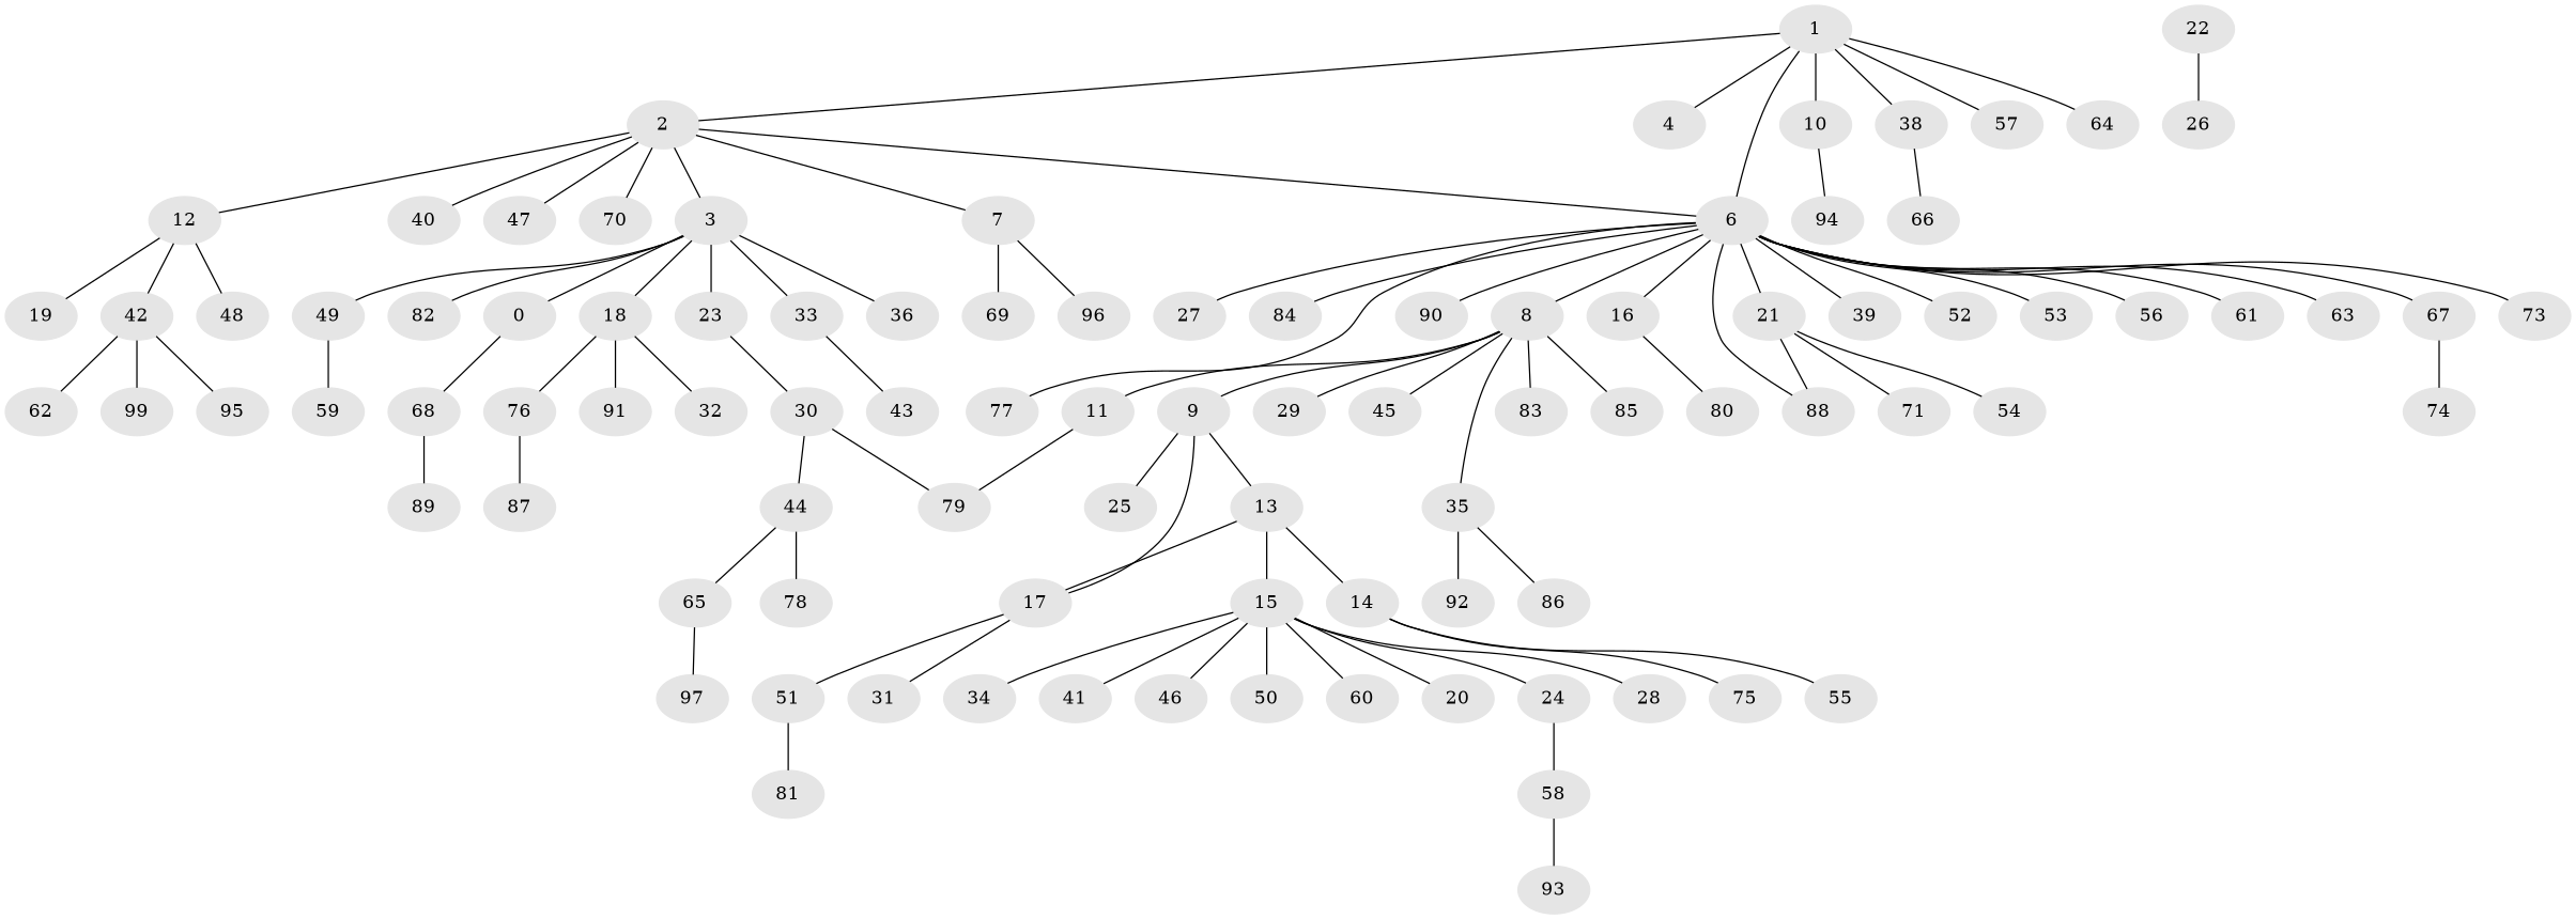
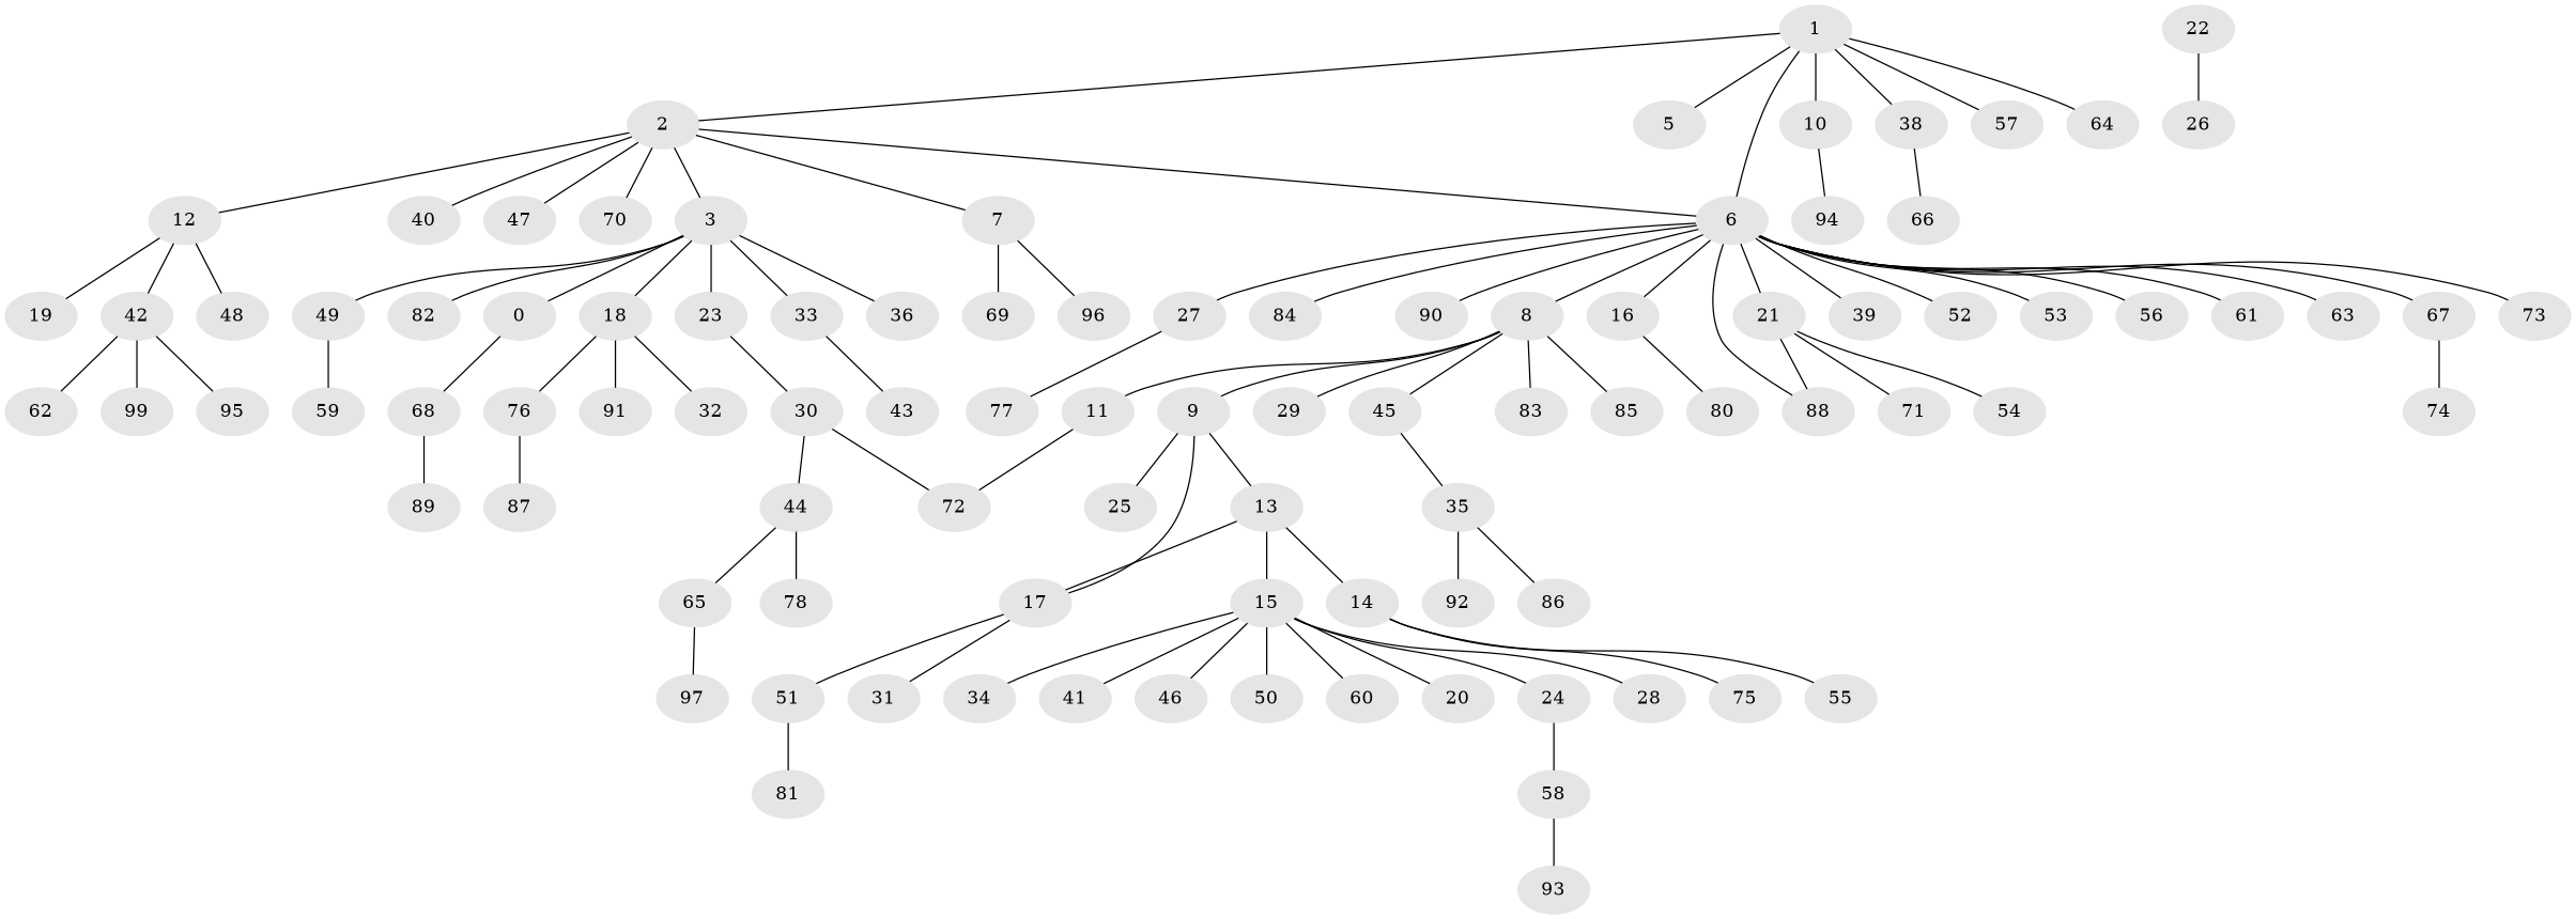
  graph {
    node [color=gray90 style=filled]
    1
    2
-   5 [label=4]
+   5
    6
    10
    38
    57
    64
    3
    7
    12
    40
    47
    70
    8
    16
    21
    27
    39
    52
    53
    56
    61
    63
    67
    73
    77
    84
    88
    90
    94
    66
    n33 [label=0]
    18
    23
    33
    36
    49
    82
    69
    96
    19
    42
    48
    68
    32
    76
    91
    30
    43
    59
    89
    9
    11
    29
    35
    45
    83
    85
    80
    54
    71
    22
    26
    74
    13
    17
    25
-   72 [label=79]
+   72
    86
    92
    14
    15
    31
    51
    62
    n77 [label=99]
    95
    55
    75
    20
    24
    28
    34
    41
    46
    50
    60
    58
    81
    87
    44
    93
    65
    78
    97
    1 -- 2
    1 -- 5
    1 -- 6
    1 -- 10
    1 -- 38
    1 -- 57
    1 -- 64
    2 -- 6
    2 -- 3
    2 -- 7
    2 -- 12
    2 -- 40
    2 -- 47
    2 -- 70
    6 -- 8
    6 -- 16
    6 -- 21
    6 -- 27
    6 -- 39
    6 -- 52
    6 -- 53
    6 -- 56
    6 -- 61
    6 -- 63
    6 -- 67
    6 -- 73
-   6 -- 77
+   27 -- 77
    6 -- 84
    6 -- 88
    6 -- 90
    10 -- 94
    38 -- 66
    3 -- n33
    3 -- 18
    3 -- 23
    3 -- 33
    3 -- 36
    3 -- 49
    3 -- 82
    7 -- 69
    7 -- 96
    12 -- 19
    12 -- 42
    12 -- 48
    8 -- 9
    8 -- 11
    8 -- 29
-   8 -- 35
+   45 -- 35
    8 -- 45
    8 -- 83
    8 -- 85
    16 -- 80
    21 -- 88
    21 -- 54
    21 -- 71
    67 -- 74
    n33 -- 68
    18 -- 32
    18 -- 76
    18 -- 91
    23 -- 30
    33 -- 43
    49 -- 59
    42 -- 62
    42 -- n77
    42 -- 95
    68 -- 89
    76 -- 87
    30 -- 72
    30 -- 44
    9 -- 13
    9 -- 17
    9 -- 25
    11 -- 72
    35 -- 86
    35 -- 92
    22 -- 26
    13 -- 17
    13 -- 14
    13 -- 15
    17 -- 31
    17 -- 51
    14 -- 55
    14 -- 75
    15 -- 20
    15 -- 24
    15 -- 28
    15 -- 34
    15 -- 41
    15 -- 46
    15 -- 50
    15 -- 60
    51 -- 81
    24 -- 58
    58 -- 93
    44 -- 65
    44 -- 78
    65 -- 97
  }
